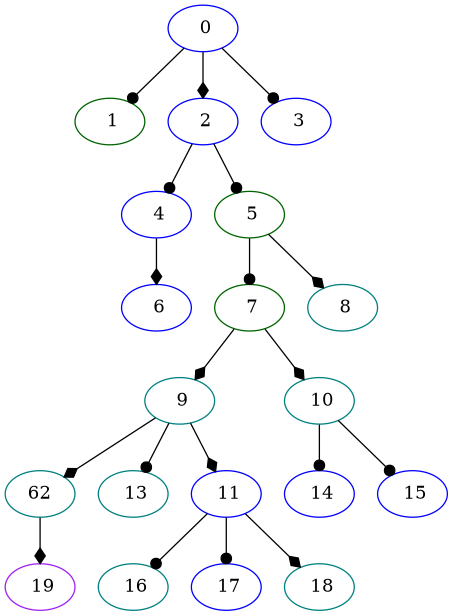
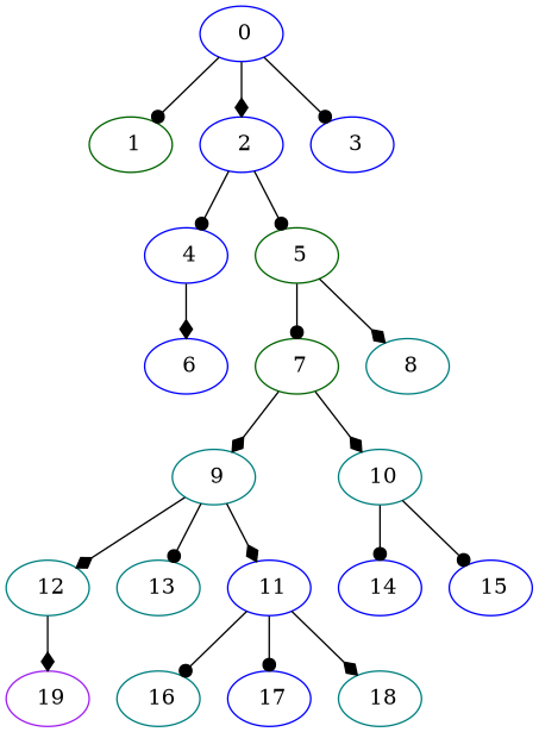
  digraph {
    node [color=blue]
    edge [arrowhead=dot]
    " 1" [color=darkgreen]
    " 0"
    " 2"
    " 3"
    " 4"
    " 5" [color=darkgreen]
    " 6"
    " 7" [color=darkgreen]
    " 8" [color=teal]
    " 9" [color=teal]
    " 10" [color=teal]
-   " 12" [color=teal label=62]
+   " 12" [color=teal]
    " 13" [color=teal]
    " 11"
    " 14"
    " 15"
    " 19" [color=purple]
    " 16" [color=teal]
    " 17"
    " 18" [color=teal]
    " 0" -> " 1"
    " 0" -> " 2" [arrowhead=diamond]
    " 0" -> " 3"
    " 2" -> " 4"
    " 2" -> " 5"
    " 4" -> " 6" [arrowhead=diamond]
    " 5" -> " 7"
    " 5" -> " 8" [arrowhead=diamond]
    " 7" -> " 9" [arrowhead=diamond]
    " 7" -> " 10" [arrowhead=diamond]
    " 9" -> " 12" [arrowhead=diamond]
    " 9" -> " 13"
    " 9" -> " 11" [arrowhead=diamond]
    " 10" -> " 14"
    " 10" -> " 15"
    " 12" -> " 19" [arrowhead=diamond]
    " 11" -> " 16"
    " 11" -> " 17"
    " 11" -> " 18" [arrowhead=diamond]
  }
